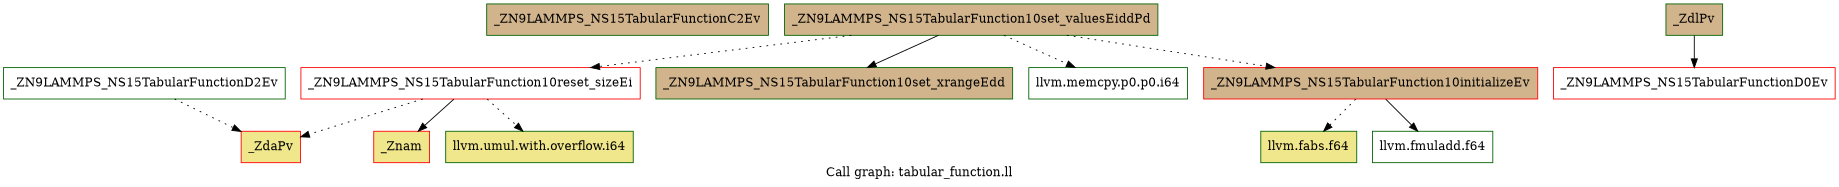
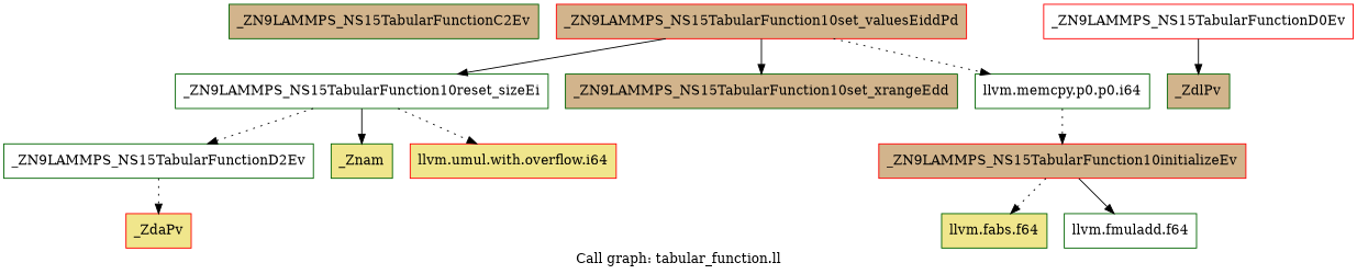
  digraph {
    label="Call graph: tabular_function.ll"
    node [color=darkgreen fillcolor=tan shape=record style=filled]
    edge [style=dotted]
    n1 [label="{_ZN9LAMMPS_NS15TabularFunctionC2Ev}"]
    n2 [fillcolor=white label="{_ZN9LAMMPS_NS15TabularFunctionD2Ev}"]
    n3 [color=red fillcolor=khaki label="{_ZdaPv}"]
    n4 [color=red fillcolor=white label="{_ZN9LAMMPS_NS15TabularFunctionD0Ev}"]
    n5 [label="{_ZdlPv}"]
-   n6 [label="{_ZN9LAMMPS_NS15TabularFunction10set_valuesEiddPd}"]
-   n7 [color=red fillcolor=white label="{_ZN9LAMMPS_NS15TabularFunction10reset_sizeEi}"]
+   n6 [color=red label="{_ZN9LAMMPS_NS15TabularFunction10set_valuesEiddPd}"]
+   n7 [fillcolor=white label="{_ZN9LAMMPS_NS15TabularFunction10reset_sizeEi}"]
    n8 [label="{_ZN9LAMMPS_NS15TabularFunction10set_xrangeEdd}"]
    n9 [fillcolor=white label="{llvm.memcpy.p0.p0.i64}"]
    n10 [color=red label="{_ZN9LAMMPS_NS15TabularFunction10initializeEv}"]
-   n11 [color=red fillcolor=khaki label="{_Znam}"]
-   n12 [fillcolor=khaki label="{llvm.umul.with.overflow.i64}"]
+   n11 [fillcolor=khaki label="{_Znam}"]
+   n12 [color=red fillcolor=khaki label="{llvm.umul.with.overflow.i64}"]
    n13 [fillcolor=khaki label="{llvm.fabs.f64}"]
    n14 [fillcolor=white label="{llvm.fmuladd.f64}"]
    n2 -> n3
-   n5 -> n4 [style=solid]
-   n6 -> n7
+   n4 -> n5 [style=solid]
+   n6 -> n7 [style=solid]
    n6 -> n8 [style=solid]
    n6 -> n9
-   n6 -> n10
-   n7 -> n3
+   n9 -> n10
+   n7 -> n2
    n7 -> n11 [style=solid]
    n7 -> n12
    n10 -> n13
    n10 -> n14 [style=solid]
  }
